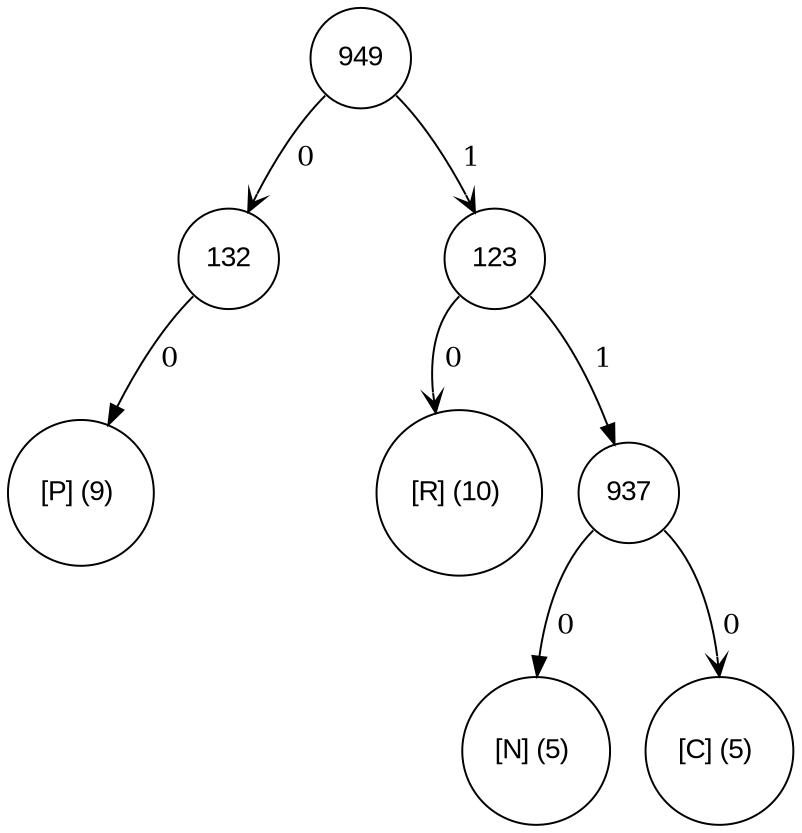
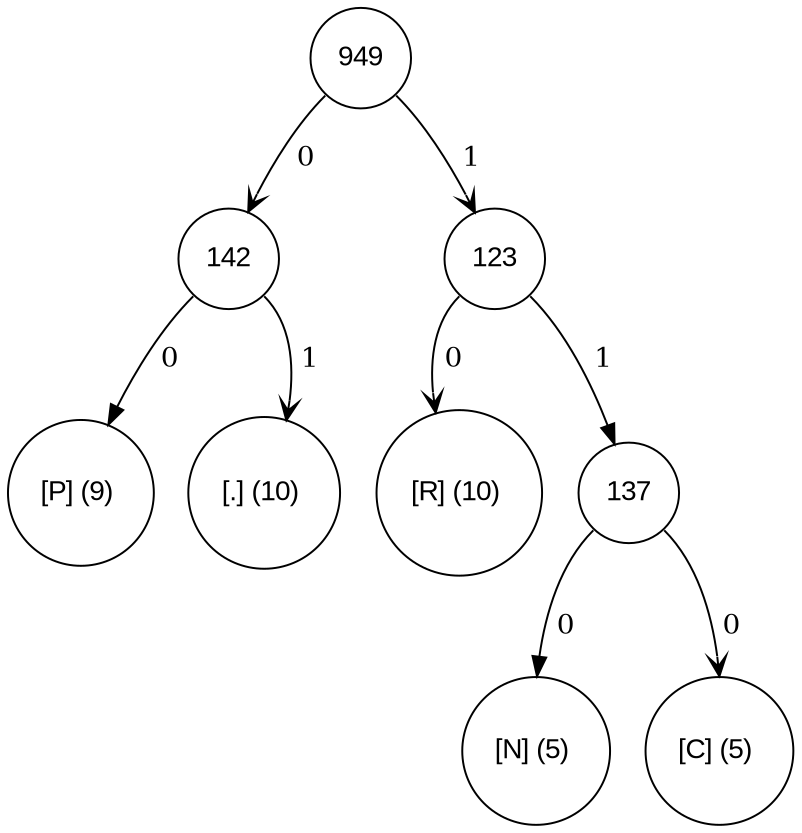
  digraph {
    node [fontname=Arial shape=circle]
    edge [arrowhead=vee tailport=se]
-   n1 [label=132 width=0.5]
+   n1 [label=142 width=0.5]
+   n2 [label="[.] (10) " width=0.5]
    n3 [label="[P] (9) " width=0.5]
    n4 [label=949 width=0.5]
    n5 [label=123 width=0.5]
    n6 [label="[R] (10) " width=0.5]
-   n7 [label=937 width=0.5]
+   n7 [label=137 width=0.5]
    n8 [label="[C] (5) " width=0.5]
    n9 [label="[N] (5) " width=0.5]
+   n1 -> n2 [label=" 1"]
    n1 -> n3 [arrowhead=normal label=" 0" tailport=sw]
    n4 -> n1 [label=" 0" tailport=sw]
    n4 -> n5 [label=" 1"]
    n5 -> n6 [label=" 0" tailport=sw]
    n5 -> n7 [arrowhead=normal label=" 1"]
    n7 -> n8 [label=" 0"]
    n7 -> n9 [arrowhead=normal label=" 0" tailport=sw]
  }
